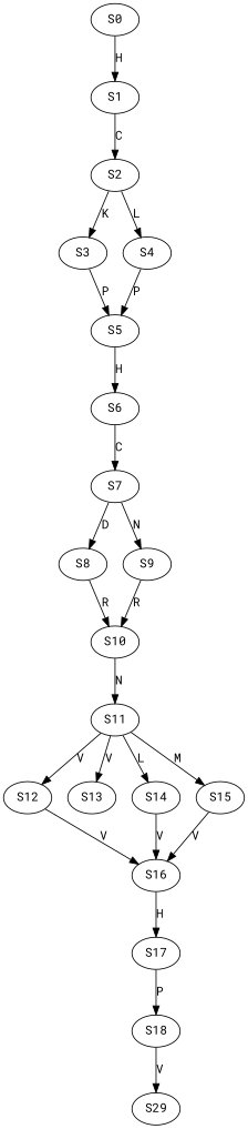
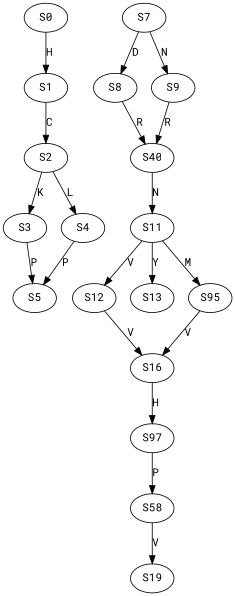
  strict digraph {
    fontname="Roboto Mono"
    node [fontname="Roboto Mono"]
    edge [fontname="Roboto Mono"]
    S0
    S1
    S2
    S3
    S4
    S5
-   S6
    S7
    S8
    S9
-   S10
+   S10 [label=S40]
    S11
    S12
    S13
-   S14
-   S15
+   S15 [label=S95]
    S16
-   S17
-   S18
-   S19 [label=S29]
+   S17 [label=S97]
+   S18 [label=S58]
+   S19
    S0 -> S1 [label=H]
    S1 -> S2 [label=C]
    S2 -> S3 [label=K]
    S2 -> S4 [label=L]
    S3 -> S5 [label=P]
    S4 -> S5 [label=P]
-   S5 -> S6 [label=H]
-   S6 -> S7 [label=C]
    S7 -> S8 [label=D]
    S7 -> S9 [label=N]
    S8 -> S10 [label=R]
    S9 -> S10 [label=R]
    S10 -> S11 [label=N]
    S11 -> S12 [label=V]
-   S11 -> S13 [label=V]
-   S11 -> S14 [label=L]
+   S11 -> S13 [label=Y]
    S11 -> S15 [label=M]
    S12 -> S16 [label=V]
-   S14 -> S16 [label=V]
    S15 -> S16 [label=V]
    S16 -> S17 [label=H]
    S17 -> S18 [label=P]
    S18 -> S19 [label=V]
  }
